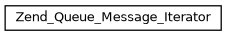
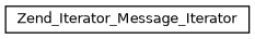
  digraph {
    rankdir=LR
-   n1 [color=black fillcolor=white fontname=Helvetica fontsize=10 height=0.2 label=Zend_Queue_Message_Iterator shape=record style=filled width=0.4]
+   n1 [color=black fillcolor=white fontname=Helvetica fontsize=10 height=0.2 label=Zend_Iterator_Message_Iterator shape=record style=filled width=0.4]
  }
